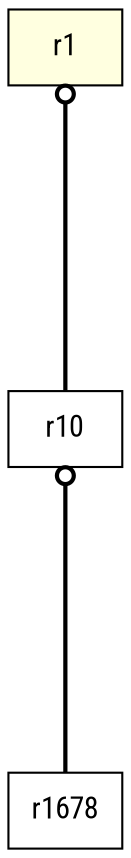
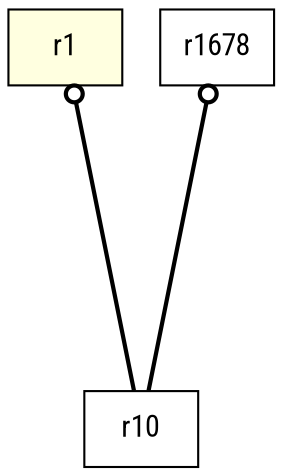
  digraph {
    fontname="Roboto Condensed"
    rankdir=BT
    ranksep=2.0
    node [fillcolor=white fontname="Roboto Condensed" shape=record style=filled]
    edge [arrowhead=odot fontname="Roboto Condensed" style=bold]
    n1 [fillcolor=lightyellow label="{r1}"]
    n2 [label="{r1678}"]
    n3 [label="{r10}"]
-   n2 -> n3
+   n3 -> n2
    n3 -> n1
  }
